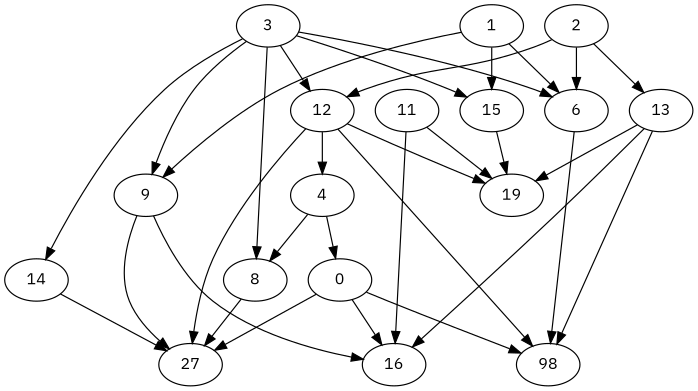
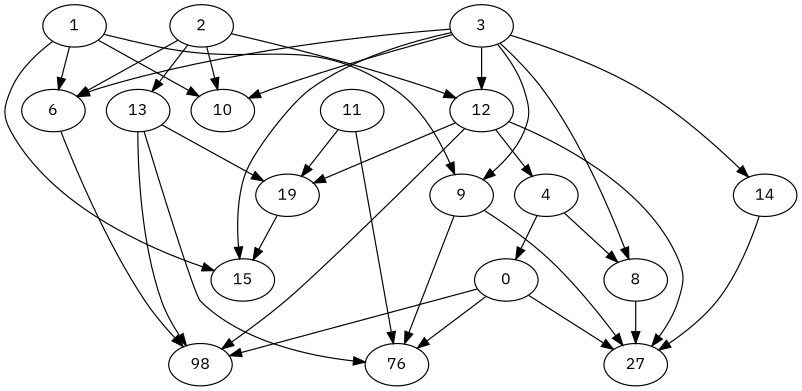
  digraph {
    fontname="IBM Plex Sans"
    node [alpha=0.02 fontname="IBM Plex Sans"]
    edge [fontname="IBM Plex Sans"]
    1 [alpha=0.01 expect_size=32130048]
    6 [alpha=0.08 expect_size=27526144]
    9 [alpha=0.19 expect_size=27145216]
+   10 [alpha=0.16 expect_size=48944128]
    15 [alpha=0.15 expect_size=48297984]
    n6 [alpha=0.17 expect_size=26405888 label=98]
-   16 [alpha=0.17 expect_size=38612992]
+   16 [alpha=0.17 expect_size=38612992 label=76]
    n8 [alpha=0.20 expect_size=10718208 label=27]
    19 [alpha=0.14 expect_size=31978496]
    2 [alpha=0.07 expect_size=10379264]
    12 [alpha=0.18 expect_size=31492096]
    13 [expect_size=48033792]
    4 [alpha=0.04 expect_size=23939072]
    3 [alpha=0.16 expect_size=49570816]
    8 [expect_size=39249920]
    14 [alpha=0.05 expect_size=37837824]
    n17 [alpha=0.07 expect_size=23383040 label=0]
    11 [expect_size=29383680]
    1 -> 6
    1 -> 9
+   1 -> 10
    1 -> 15
    6 -> n6
    9 -> 16
    9 -> n8
-   15 -> 19
+   19 -> 15
    2 -> 6
+   2 -> 10
    2 -> 12
    2 -> 13
    12 -> n6
    12 -> n8
    12 -> 19
    12 -> 4
    13 -> n6
    13 -> 16
    13 -> 19
    4 -> 8
    4 -> n17
    3 -> 6
    3 -> 9
+   3 -> 10
    3 -> 15
    3 -> 12
    3 -> 8
    3 -> 14
    8 -> n8
    14 -> n8
    n17 -> n6
    n17 -> 16
    n17 -> n8
    11 -> 16
    11 -> 19
  }
